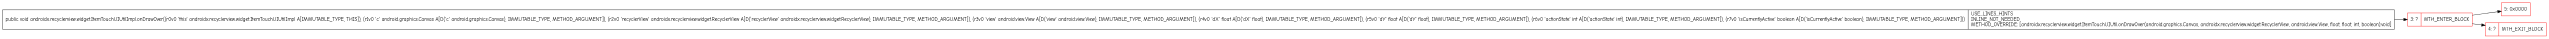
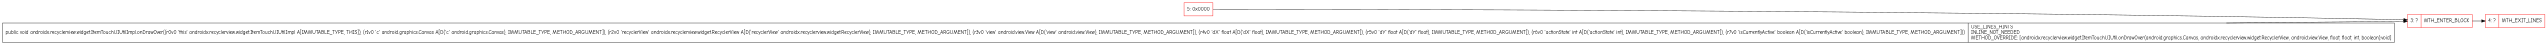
  digraph {
    fontname="Comic Neue"
    rankdir=LR
    node [color=red fontname="Comic Neue" shape=record]
    edge [fontname="Comic Neue"]
    n1 [label="{3\:\ ?|MTH_ENTER_BLOCK\l}"]
    n2 [label="{5\:\ 0x0000}"]
-   n3 [label="{4\:\ ?|MTH_EXIT_BLOCK\l}"]
+   n3 [label="{4\:\ ?|MTH_EXIT_LINES\l}"]
    n4 [label="{public void androidx.recyclerview.widget.ItemTouchUIUtilImpl.onDrawOver((r0v0 'this' androidx.recyclerview.widget.ItemTouchUIUtilImpl A[IMMUTABLE_TYPE, THIS]), (r1v0 'c' android.graphics.Canvas A[D('c' android.graphics.Canvas), IMMUTABLE_TYPE, METHOD_ARGUMENT]), (r2v0 'recyclerView' androidx.recyclerview.widget.RecyclerView A[D('recyclerView' androidx.recyclerview.widget.RecyclerView), IMMUTABLE_TYPE, METHOD_ARGUMENT]), (r3v0 'view' android.view.View A[D('view' android.view.View), IMMUTABLE_TYPE, METHOD_ARGUMENT]), (r4v0 'dX' float A[D('dX' float), IMMUTABLE_TYPE, METHOD_ARGUMENT]), (r5v0 'dY' float A[D('dY' float), IMMUTABLE_TYPE, METHOD_ARGUMENT]), (r6v0 'actionState' int A[D('actionState' int), IMMUTABLE_TYPE, METHOD_ARGUMENT]), (r7v0 'isCurrentlyActive' boolean A[D('isCurrentlyActive' boolean), IMMUTABLE_TYPE, METHOD_ARGUMENT]))  | USE_LINES_HINTS\lINLINE_NOT_NEEDED\lMETHOD_OVERRIDE: [androidx.recyclerview.widget.ItemTouchUIUtil.onDrawOver(android.graphics.Canvas, androidx.recyclerview.widget.RecyclerView, android.view.View, float, float, int, boolean):void]\l}" color=""]
    subgraph cluster_1 {
      label="R(0)"
    }
-   n1 -> n2
+   n2 -> n1
    n1 -> n3
    n4 -> n1
  }
